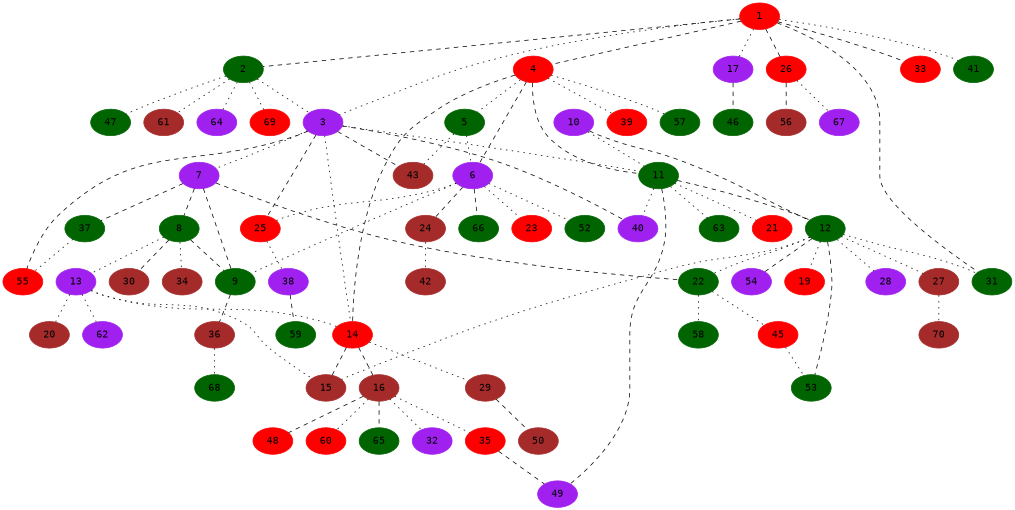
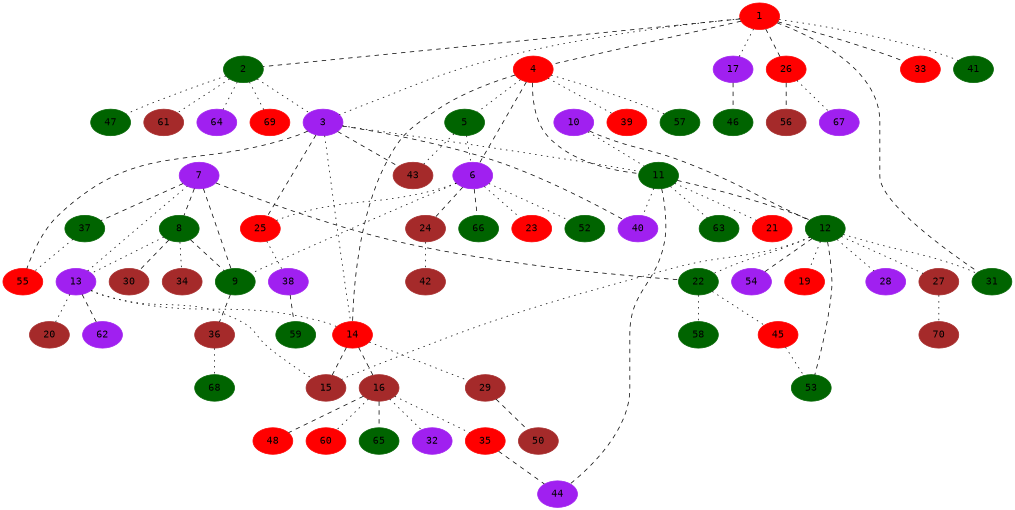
  graph {
    fontname="DejaVu Sans Mono"
    node [color=darkgreen fontname="DejaVu Sans Mono" style=filled]
    edge [fontname="DejaVu Sans Mono" style=dotted]
    1 [color=red]
    2
    3 [color=purple]
    4 [color=red]
    17 [color=purple]
    26 [color=red]
    31
    33 [color=red]
    41
    47
    61 [color=brown]
    64 [color=purple]
    69 [color=red]
    7 [color=purple]
    11
    14 [color=red]
    25 [color=red]
    43 [color=brown]
    55 [color=red]
    40 [color=purple]
    5
    6 [color=purple]
    39 [color=red]
    57
    46
    56 [color=brown]
    67 [color=purple]
    9
    8
    22
    37
    12
    21 [color=red]
-   49 [color=purple]
+   49 [color=purple label=44]
    63
    15 [color=brown]
    16 [color=brown]
    29 [color=brown]
    38 [color=purple]
    54 [color=purple]
    23 [color=red]
    24 [color=brown]
    52
    66
    36 [color=brown]
    42 [color=brown]
    13 [color=purple]
    30 [color=brown]
    34 [color=brown]
    10 [color=purple]
    45 [color=red]
    58
    20 [color=brown]
    62 [color=purple]
    68
    19 [color=red]
    27 [color=brown]
    28 [color=purple]
    53
    70 [color=brown]
    32 [color=purple]
    35 [color=red]
    48 [color=red]
    60 [color=red]
    65
    50 [color=brown]
    59
    1 -- 2 [style=dashed]
    1 -- 3
    1 -- 4 [style=dashed]
    1 -- 17
    1 -- 26 [style=dashed]
    1 -- 31 [style=dashed]
    1 -- 33 [style=dashed]
    1 -- 41
    2 -- 3
    2 -- 47
    2 -- 61
    2 -- 64
    2 -- 69
-   3 -- 7
+   13 -- 7
    3 -- 11
    3 -- 14
    3 -- 25 [style=dashed]
    3 -- 43 [style=dashed]
    3 -- 55 [style=dashed]
    3 -- 40 [style=dashed]
    4 -- 11 [style=dashed]
    4 -- 14 [style=dashed]
    4 -- 5
    4 -- 6 [style=dashed]
    4 -- 39
    4 -- 57
    17 -- 46 [style=dashed]
    26 -- 56 [style=dashed]
    26 -- 67
    7 -- 9 [style=dashed]
    7 -- 8 [style=dashed]
    7 -- 22 [style=dashed]
    7 -- 37 [style=dashed]
    11 -- 40
    11 -- 12 [style=dashed]
    11 -- 21
    11 -- 49 [style=dashed]
    11 -- 63
    14 -- 15 [style=dashed]
    14 -- 16 [style=dashed]
    14 -- 29
    25 -- 38
    5 -- 43
    5 -- 6
    6 -- 25
    6 -- 9
    6 -- 23
    6 -- 24 [style=dashed]
    6 -- 52
    6 -- 66 [style=dashed]
    9 -- 36 [style=dashed]
    8 -- 9 [style=dashed]
    8 -- 13
    8 -- 30 [style=dashed]
    8 -- 34
    22 -- 45
    22 -- 58
    37 -- 55
    12 -- 31
    12 -- 22
    12 -- 15
    12 -- 54 [style=dashed]
    12 -- 19
    12 -- 27
    12 -- 28
    12 -- 53 [style=dashed]
    16 -- 32
    16 -- 35
    16 -- 48 [style=dashed]
    16 -- 60
    16 -- 65 [style=dashed]
    29 -- 50 [style=dashed]
    38 -- 59 [style=dashed]
    24 -- 42
    36 -- 68
    13 -- 14
    13 -- 15
    13 -- 20
-   13 -- 62
+   13 -- 62 [style=dashed]
    10 -- 11
    10 -- 12 [style=dashed]
    45 -- 53
    27 -- 70
    35 -- 49 [style=dashed]
  }
